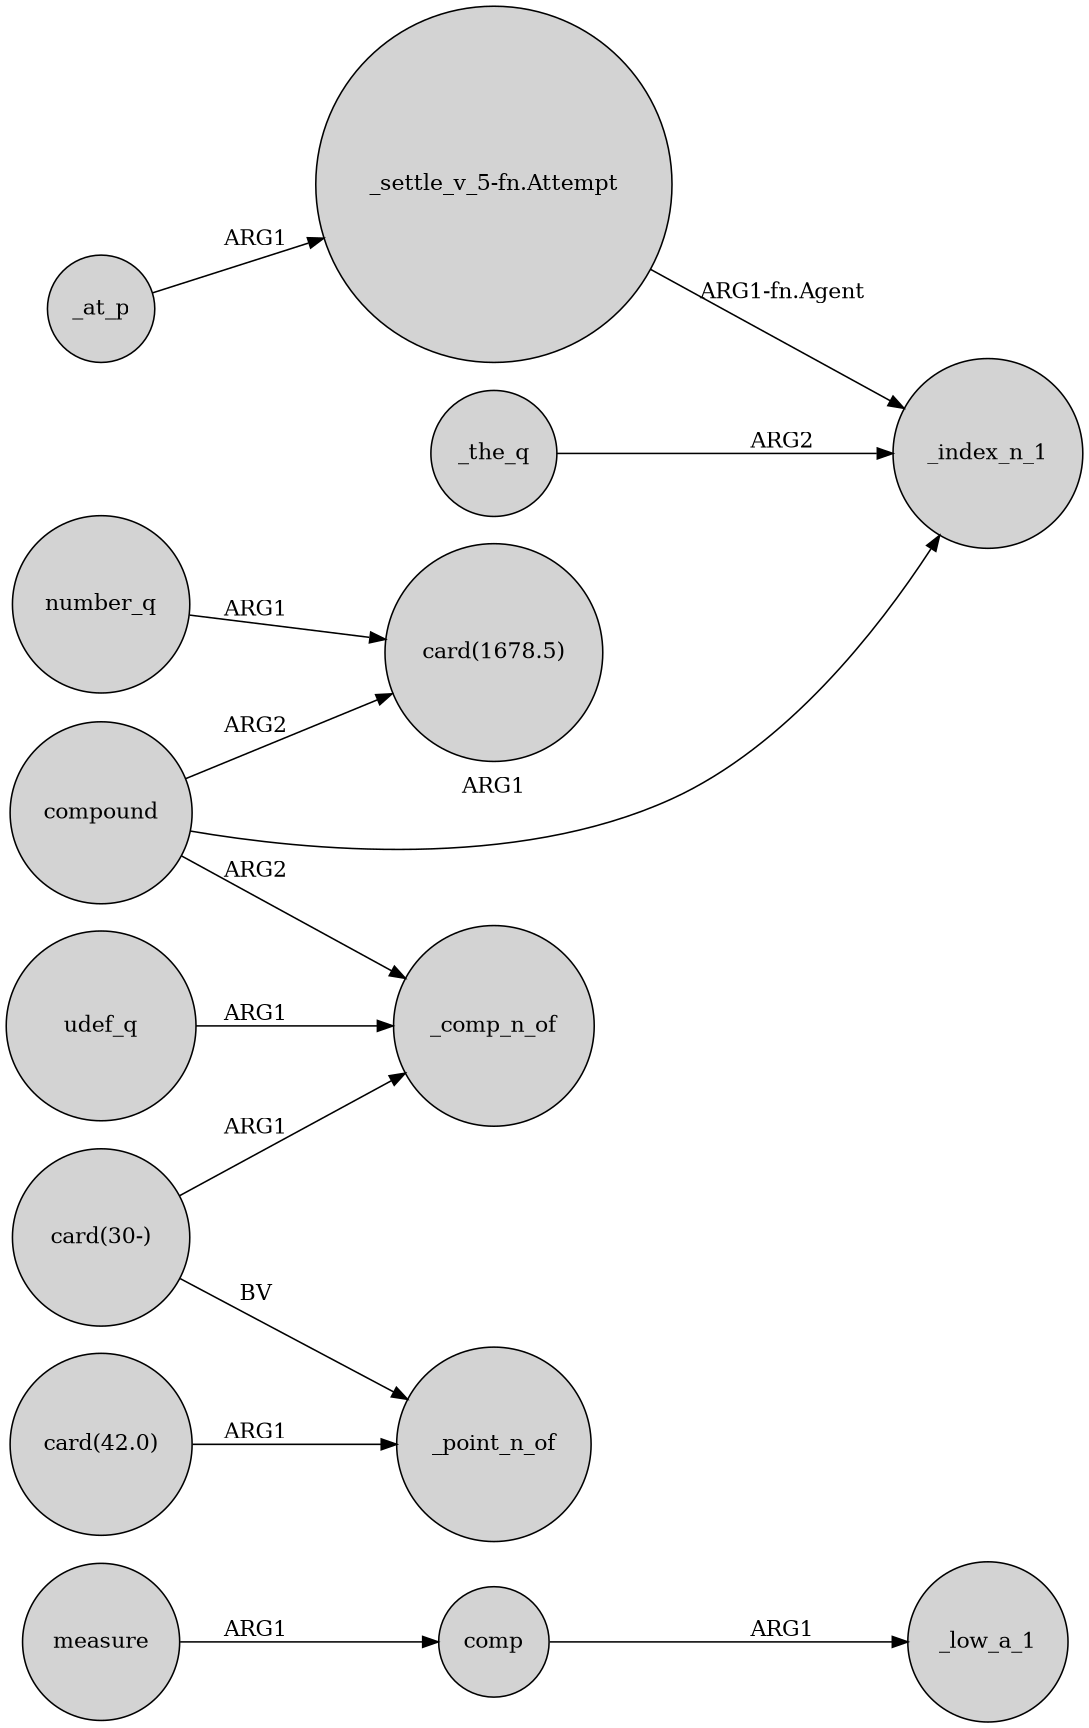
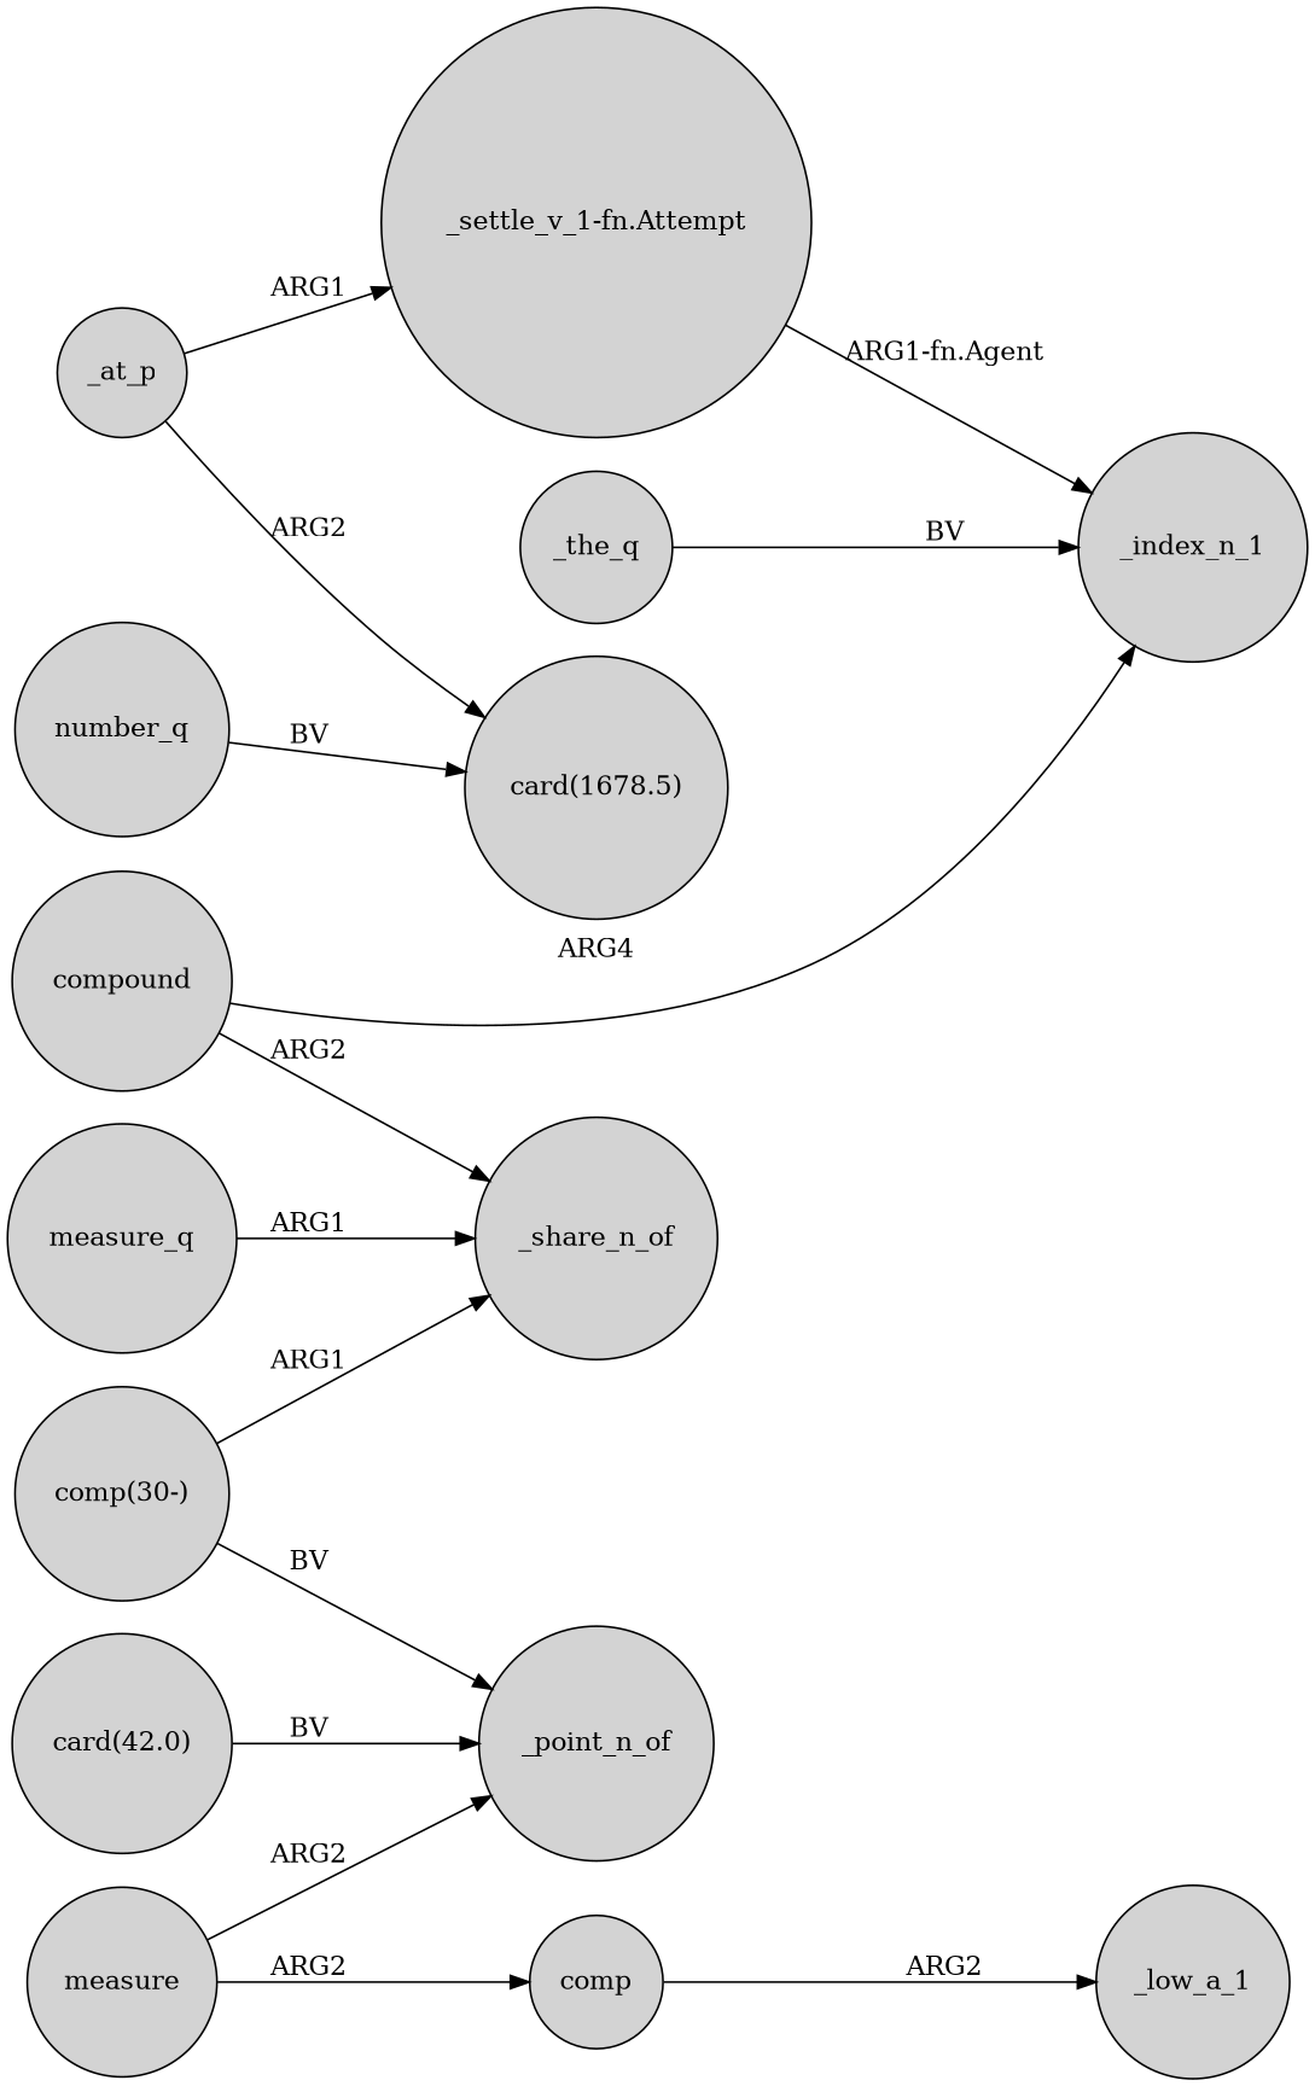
  digraph {
    fontname="DejaVu Serif"
    rankdir=LR
    node [fontname="DejaVu Serif" shape=circle style=filled]
    edge [fontname="DejaVu Serif"]
-   "_settle_v_1-fn.Attempt" [label="_settle_v_5-fn.Attempt"]
+   "_settle_v_1-fn.Attempt"
    _index_n_1
    _at_p
    "card(1678.5)"
-   udef_q
-   _share_n_of [label=_comp_n_of]
+   udef_q [label=measure_q]
+   _share_n_of
    comp
    _low_a_1
    measure
    _point_n_of
    _the_q
    compound
-   "card(30-)"
+   "card(30-)" [label="comp(30-)"]
    "card(42.0)"
    number_q
    "_settle_v_1-fn.Attempt" -> _index_n_1 [label="ARG1-fn.Agent"]
    _at_p -> "_settle_v_1-fn.Attempt" [label=ARG1]
-   compound -> "card(1678.5)" [label=ARG2]
+   _at_p -> "card(1678.5)" [label=ARG2]
    udef_q -> _share_n_of [label=ARG1]
-   comp -> _low_a_1 [label=ARG1]
-   measure -> comp [label=ARG1]
-   _the_q -> _index_n_1 [label=ARG2]
-   compound -> _index_n_1 [label=ARG1]
+   comp -> _low_a_1 [label=ARG2]
+   measure -> comp [label=ARG2]
+   measure -> _point_n_of [label=ARG2]
+   _the_q -> _index_n_1 [label=BV]
+   compound -> _index_n_1 [label=ARG4]
    compound -> _share_n_of [label=ARG2]
    "card(30-)" -> _share_n_of [label=ARG1]
    "card(30-)" -> _point_n_of [label=BV]
-   "card(42.0)" -> _point_n_of [label=ARG1]
-   number_q -> "card(1678.5)" [label=ARG1]
+   "card(42.0)" -> _point_n_of [label=BV]
+   number_q -> "card(1678.5)" [label=BV]
  }
